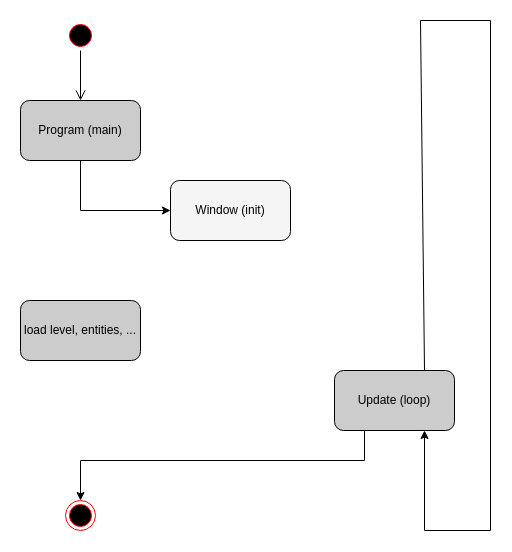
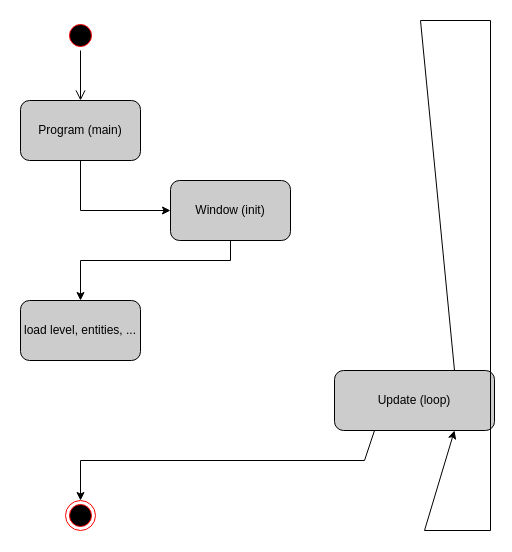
  <mxCell id="0" />
  <mxCell id="1" parent="0" />
  <mxCell id="2" value="Program (main)" style="rounded=1;whiteSpace=wrap;html=1;fillColor=#CCCCCC;" parent="1" vertex="1"><mxGeometry x="20" y="100" width="120" height="60" as="geometry" /></mxCell>
- <mxCell id="3" value="Window (init)" style="rounded=1;whiteSpace=wrap;html=1;fillColor=#f5f5f5;" parent="1" vertex="1"><mxGeometry x="170" y="180" width="120" height="60" as="geometry" /></mxCell>
+ <mxCell id="3" value="Window (init)" style="rounded=1;whiteSpace=wrap;html=1;fillColor=#CCCCCC;" parent="1" vertex="1"><mxGeometry x="170" y="180" width="120" height="60" as="geometry" /></mxCell>
  <mxCell id="4" value="" style="endArrow=classic;html=1;rounded=0;exitX=0.5;exitY=1;exitDx=0;exitDy=0;entryX=0;entryY=0.5;entryDx=0;entryDy=0;" parent="1" source="2" target="3" edge="1"><mxGeometry width="50" height="50" relative="1" as="geometry"><mxPoint x="40" y="380" as="sourcePoint" /><mxPoint x="90" y="330" as="targetPoint" /><Array as="points"><mxPoint x="80" y="210" /></Array></mxGeometry></mxCell>
- <mxCell id="5" value="Update (loop)" style="rounded=1;whiteSpace=wrap;html=1;fillColor=#CCCCCC;" parent="1" vertex="1"><mxGeometry x="334" y="370" width="120" height="60" as="geometry" /></mxCell>
+ <mxCell id="5" value="Update (loop)" style="rounded=1;whiteSpace=wrap;html=1;fillColor=#CCCCCC;" parent="1" vertex="1"><mxGeometry x="334" y="370" width="160" height="60" as="geometry" /></mxCell>
+ <mxCell id="6" value="" style="endArrow=classic;html=1;rounded=0;exitX=0.5;exitY=1;exitDx=0;exitDy=0;entryX=0.5;entryY=0;entryDx=0;entryDy=0;" parent="1" source="3" target="12" edge="1"><mxGeometry width="50" height="50" relative="1" as="geometry"><mxPoint x="60" y="240" as="sourcePoint" /><mxPoint x="140" y="290" as="targetPoint" /><Array as="points"><mxPoint x="230" y="260" /><mxPoint x="80" y="260" /></Array></mxGeometry></mxCell>
  <mxCell id="7" value="" style="ellipse;html=1;shape=endState;fillColor=#000000;strokeColor=#ff0000;" parent="1" vertex="1"><mxGeometry x="65" y="500" width="30" height="30" as="geometry" /></mxCell>
  <mxCell id="8" value="" style="endArrow=classic;html=1;rounded=0;exitX=0.25;exitY=1;exitDx=0;exitDy=0;entryX=0.5;entryY=0;entryDx=0;entryDy=0;" parent="1" source="5" target="7" edge="1"><mxGeometry width="50" height="50" relative="1" as="geometry"><mxPoint x="90" y="280" as="sourcePoint" /><mxPoint x="180" y="330" as="targetPoint" /><Array as="points"><mxPoint x="364" y="460" /><mxPoint x="80" y="460" /></Array></mxGeometry></mxCell>
  <mxCell id="9" value="" style="endArrow=classic;html=1;rounded=0;entryX=0.75;entryY=1;entryDx=0;entryDy=0;exitX=0.75;exitY=0;exitDx=0;exitDy=0;" parent="1" source="5" target="5" edge="1"><mxGeometry width="50" height="50" relative="1" as="geometry"><mxPoint x="240" y="360" as="sourcePoint" /><mxPoint x="344" y="410" as="targetPoint" /><Array as="points"><mxPoint x="420" y="20" /><mxPoint x="490" y="20" /><mxPoint x="490" y="530" /><mxPoint x="424" y="530" /></Array></mxGeometry></mxCell>
  <mxCell id="10" value="" style="ellipse;html=1;shape=startState;fillColor=#000000;strokeColor=#ff0000;" parent="1" vertex="1"><mxGeometry x="65" y="20" width="30" height="30" as="geometry" /></mxCell>
  <mxCell id="11" value="" style="edgeStyle=orthogonalEdgeStyle;html=1;verticalAlign=bottom;endArrow=open;endSize=8;strokeColor=#000000;rounded=0;entryX=0.5;entryY=0;entryDx=0;entryDy=0;" parent="1" source="10" target="2" edge="1"><mxGeometry relative="1" as="geometry"><mxPoint x="80" y="-50" as="targetPoint" /></mxGeometry></mxCell>
  <mxCell id="12" value="load level, entities, ..." style="rounded=1;whiteSpace=wrap;html=1;fillColor=#CCCCCC;" parent="1" vertex="1"><mxGeometry x="20" y="300" width="120" height="60" as="geometry" /></mxCell>
